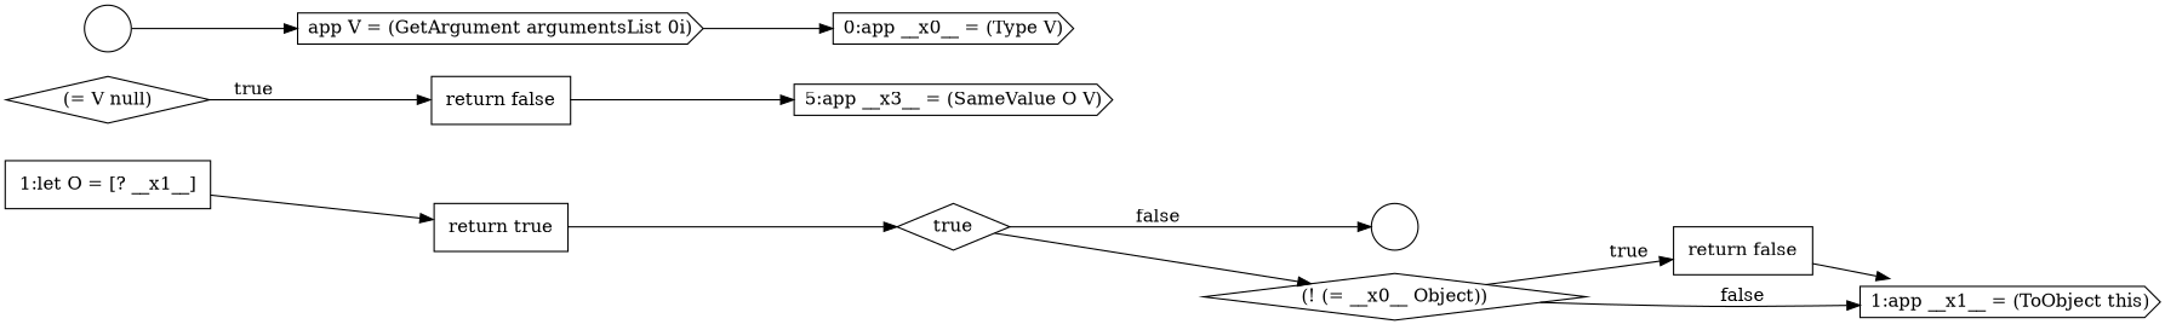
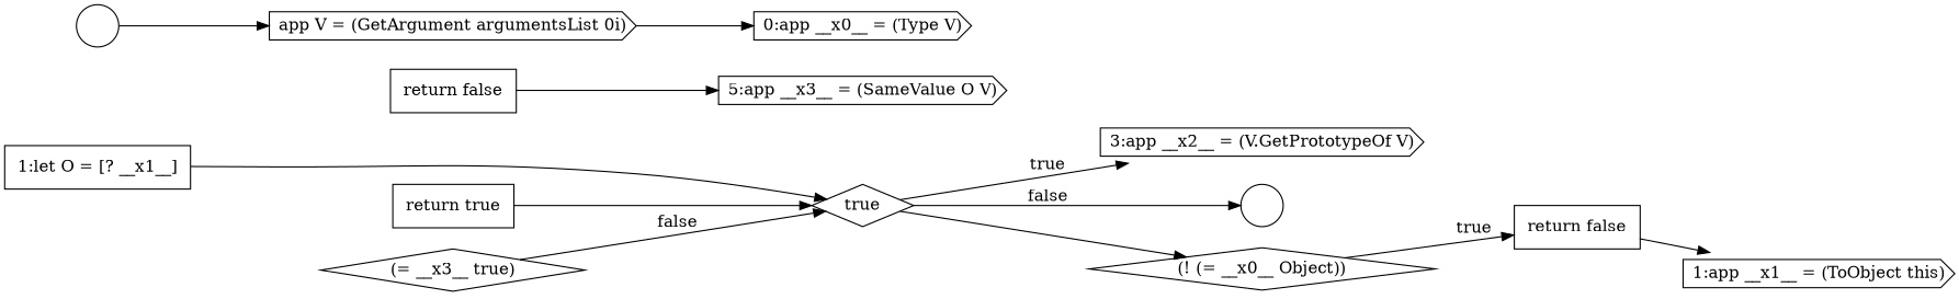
  digraph {
    rankdir=LR
    node [color=black fillcolor=white shape=cds style=filled]
    edge [color=black]
    n1 [label=<<font color="black">true</font>> shape=diamond]
+   n2 [label=<<font color="black">3:app __x2__ = (V.GetPrototypeOf V)</font>>]
    n3 [label=" " shape=circle]
    n4 [label=<<font color="black">(! (= __x0__ Object))</font>> shape=diamond]
    n5 [label=<<font color="black">     <table border="0" cellborder="1" cellspacing="0" cellpadding="10">       <tr><td align="left">return false</td></tr>     </table>   </font>> margin=0 shape=none]
    n6 [label=<<font color="black">5:app __x3__ = (SameValue O V)</font>>]
    n7 [label=<<font color="black">     <table border="0" cellborder="1" cellspacing="0" cellpadding="10">       <tr><td align="left">return false</td></tr>     </table>   </font>> margin=0 shape=none]
    n8 [label=<<font color="black">1:app __x1__ = (ToObject this)</font>>]
    n9 [label=<<font color="black">     <table border="0" cellborder="1" cellspacing="0" cellpadding="10">       <tr><td align="left">return true</td></tr>     </table>   </font>> margin=0 shape=none]
-   n10 [label=<<font color="black">(= V null)</font>> shape=diamond]
    n11 [label=<<font color="black">app V = (GetArgument argumentsList 0i)</font>>]
    n12 [label=<<font color="black">0:app __x0__ = (Type V)</font>>]
+   n13 [label=<<font color="black">(= __x3__ true)</font>> shape=diamond]
    n14 [label=<<font color="black">     <table border="0" cellborder="1" cellspacing="0" cellpadding="10">       <tr><td align="left">1:let O = [? __x1__]</td></tr>     </table>   </font>> margin=0 shape=none]
    n15 [label=" " shape=circle]
+   n1 -> n2 [label=<<font color="black">true</font>>]
    n1 -> n3 [label=<<font color="black">false</font>>]
    n1 -> n4
    n4 -> n7 [label=<<font color="black">true</font>>]
-   n4 -> n8 [label=<<font color="black">false</font>>]
    n5 -> n6
    n7 -> n8
    n9 -> n1
-   n10 -> n5 [label=<<font color="black">true</font>>]
    n11 -> n12
-   n14 -> n9
+   n13 -> n1 [label=<<font color="black">false</font>>]
+   n14 -> n1
    n15 -> n11
  }
